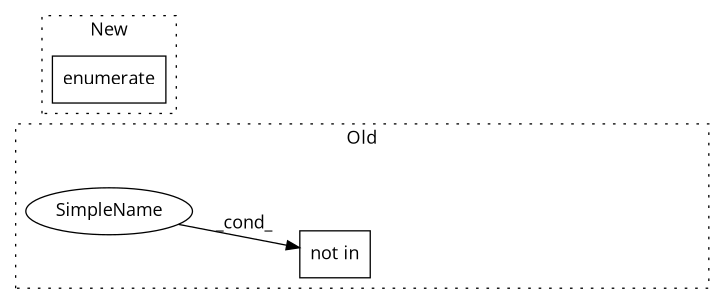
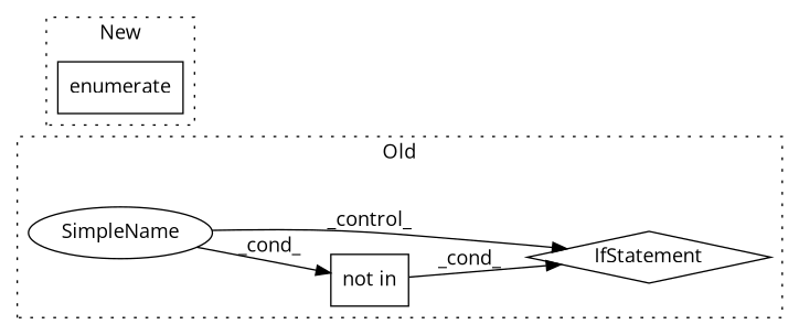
  digraph {
    fontname="Open Sans"
    rankdir=LR
    node [fontname="Open Sans" shape=box]
    edge [fontname="Open Sans"]
    n1 [a=108 l=25 label="not in" s=4720]
+   n2 [a=25 l="18,2" label=IfStatement s="4702,4745" shape=diamond]
    n3 [a=42 label=SimpleName shape=ellipse]
    n4 [a=32 l="10,1" label=enumerate s="5188,5208"]
    subgraph cluster_1 {
      label=Old
      style=dotted
      n1
+     n2
      n3
    }
    subgraph cluster_2 {
      label=New
      style=dotted
      n4
    }
+   n1 -> n2 [label=_cond_]
    n3 -> n1 [label=_cond_]
+   n3 -> n2 [label=_control_]
  }
